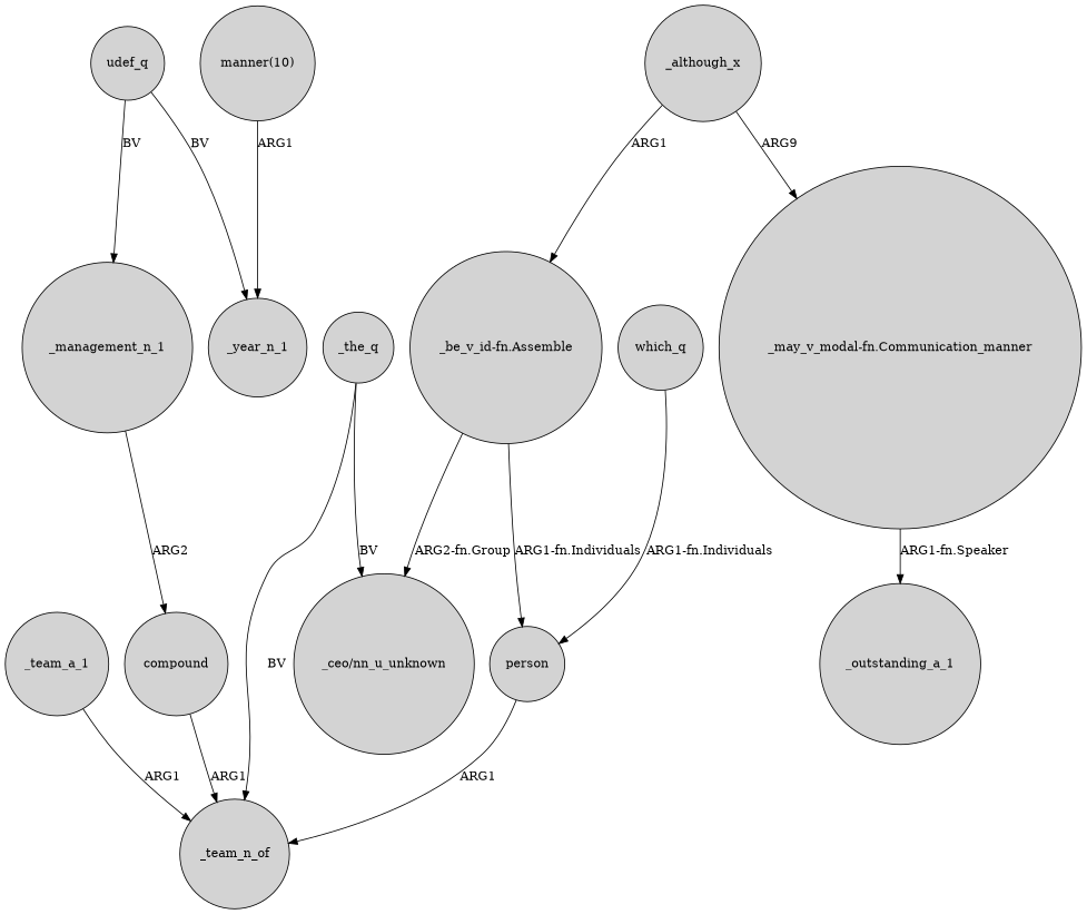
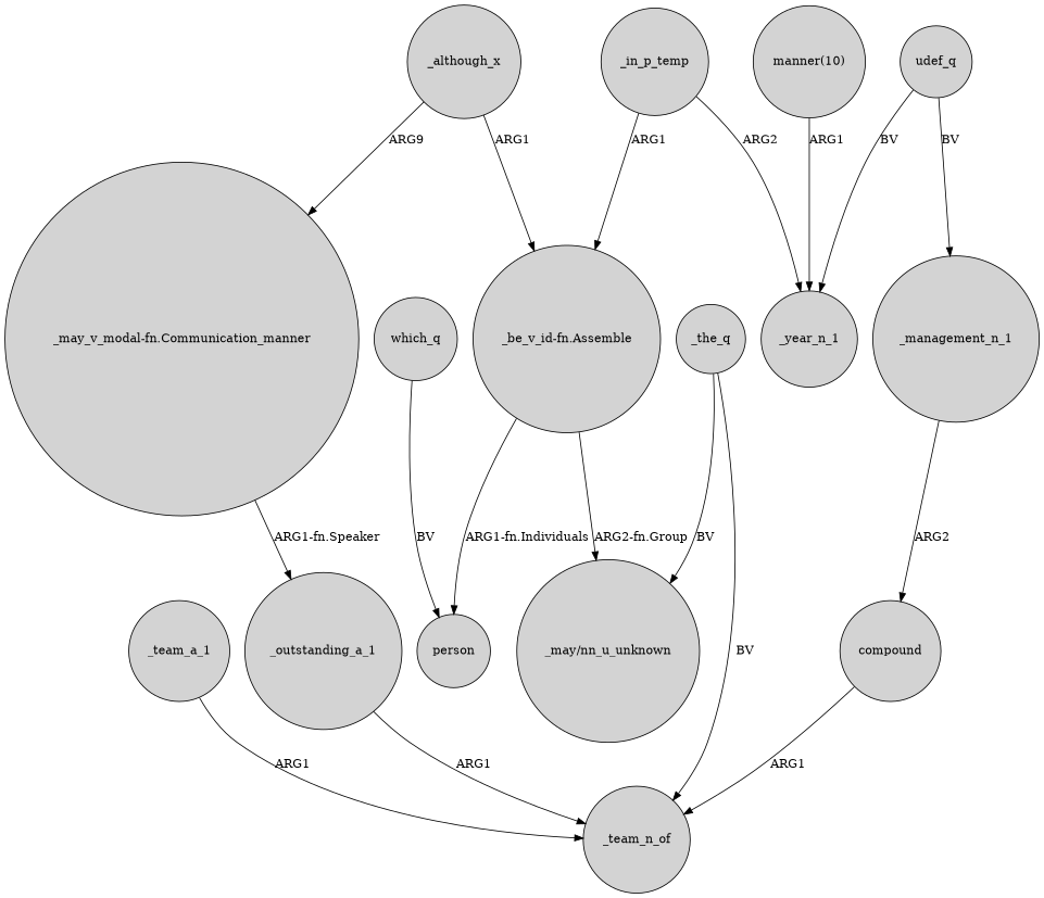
  digraph {
    node [shape=circle style=filled]
    n1 [label=_team_a_1]
    _team_n_of
    udef_q
    _year_n_1
    _management_n_1
    compound
    _the_q
-   "_ceo/nn_u_unknown"
+   "_ceo/nn_u_unknown" [label="_may/nn_u_unknown"]
    _outstanding_a_1
    "_be_v_id-fn.Assemble"
    person
    _although_x
    "_may_v_modal-fn.Communication_manner"
    which_q
+   _in_p_temp
    n16 [label="manner(10)"]
    n1 -> _team_n_of [label=ARG1]
    udef_q -> _year_n_1 [label=BV]
    udef_q -> _management_n_1 [label=BV]
    _management_n_1 -> compound [label=ARG2]
    compound -> _team_n_of [label=ARG1]
    _the_q -> _team_n_of [label=BV]
    _the_q -> "_ceo/nn_u_unknown" [label=BV]
-   person -> _team_n_of [label=ARG1]
+   _outstanding_a_1 -> _team_n_of [label=ARG1]
    "_be_v_id-fn.Assemble" -> "_ceo/nn_u_unknown" [label="ARG2-fn.Group"]
    "_be_v_id-fn.Assemble" -> person [label="ARG1-fn.Individuals"]
    _although_x -> "_be_v_id-fn.Assemble" [label=ARG1]
    _although_x -> "_may_v_modal-fn.Communication_manner" [label=ARG9]
    "_may_v_modal-fn.Communication_manner" -> _outstanding_a_1 [label="ARG1-fn.Speaker"]
-   which_q -> person [label="ARG1-fn.Individuals"]
+   which_q -> person [label=BV]
+   _in_p_temp -> _year_n_1 [label=ARG2]
+   _in_p_temp -> "_be_v_id-fn.Assemble" [label=ARG1]
    n16 -> _year_n_1 [label=ARG1]
  }
